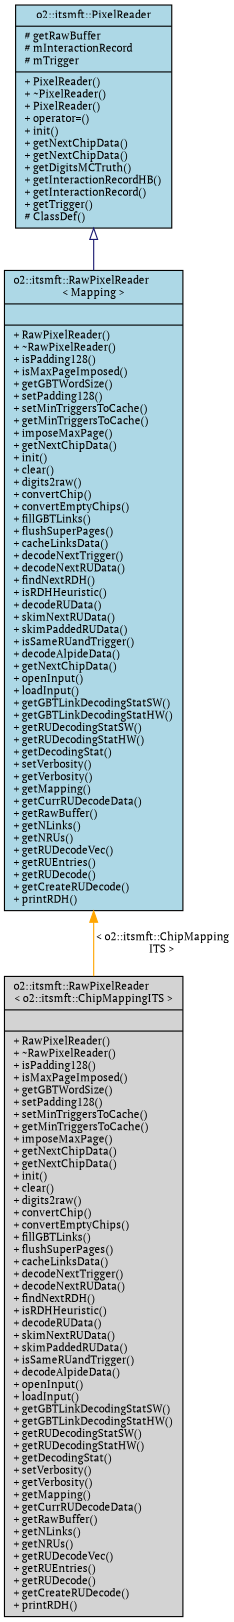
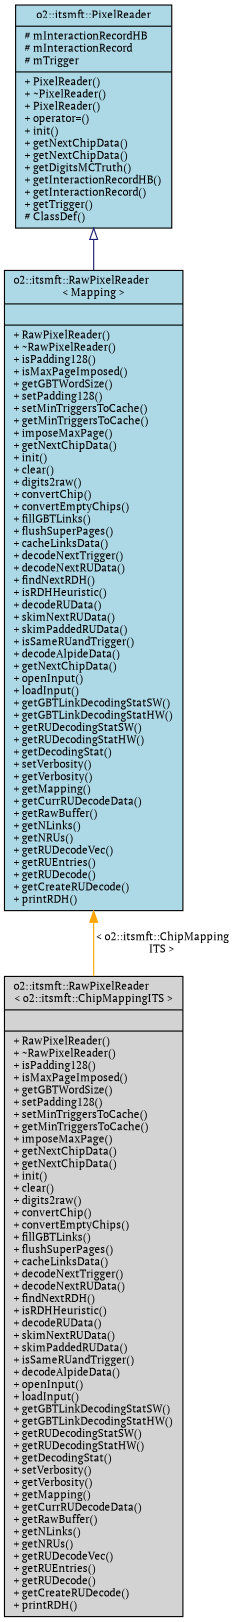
  digraph {
    fontname="PT Serif"
    node [color=black fillcolor=lightblue fontname="PT Serif" fontsize=10 shape=record style=filled]
    edge [dir=back fontname="PT Serif" fontsize=10 labelfontname=Helvetica labelfontsize=10 style=solid]
    n1 [fontcolor=black height=0.2 label="{o2::itsmft::RawPixelReader\l\< Mapping \>\n||+ RawPixelReader()\l+ ~RawPixelReader()\l+ isPadding128()\l+ isMaxPageImposed()\l+ getGBTWordSize()\l+ setPadding128()\l+ setMinTriggersToCache()\l+ getMinTriggersToCache()\l+ imposeMaxPage()\l+ getNextChipData()\l+ init()\l+ clear()\l+ digits2raw()\l+ convertChip()\l+ convertEmptyChips()\l+ fillGBTLinks()\l+ flushSuperPages()\l+ cacheLinksData()\l+ decodeNextTrigger()\l+ decodeNextRUData()\l+ findNextRDH()\l+ isRDHHeuristic()\l+ decodeRUData()\l+ skimNextRUData()\l+ skimPaddedRUData()\l+ isSameRUandTrigger()\l+ decodeAlpideData()\l+ getNextChipData()\l+ openInput()\l+ loadInput()\l+ getGBTLinkDecodingStatSW()\l+ getGBTLinkDecodingStatHW()\l+ getRUDecodingStatSW()\l+ getRUDecodingStatHW()\l+ getDecodingStat()\l+ setVerbosity()\l+ getVerbosity()\l+ getMapping()\l+ getCurrRUDecodeData()\l+ getRawBuffer()\l+ getNLinks()\l+ getNRUs()\l+ getRUDecodeVec()\l+ getRUEntries()\l+ getRUDecode()\l+ getCreateRUDecode()\l+ printRDH()\l}" width=0.4]
    n2 [height=0.2 label="{o2::itsmft::RawPixelReader\l\< o2::itsmft::ChipMappingITS \>\n||+ RawPixelReader()\l+ ~RawPixelReader()\l+ isPadding128()\l+ isMaxPageImposed()\l+ getGBTWordSize()\l+ setPadding128()\l+ setMinTriggersToCache()\l+ getMinTriggersToCache()\l+ imposeMaxPage()\l+ getNextChipData()\l+ getNextChipData()\l+ init()\l+ clear()\l+ digits2raw()\l+ convertChip()\l+ convertEmptyChips()\l+ fillGBTLinks()\l+ flushSuperPages()\l+ cacheLinksData()\l+ decodeNextTrigger()\l+ decodeNextRUData()\l+ findNextRDH()\l+ isRDHHeuristic()\l+ decodeRUData()\l+ skimNextRUData()\l+ skimPaddedRUData()\l+ isSameRUandTrigger()\l+ decodeAlpideData()\l+ openInput()\l+ loadInput()\l+ getGBTLinkDecodingStatSW()\l+ getGBTLinkDecodingStatHW()\l+ getRUDecodingStatSW()\l+ getRUDecodingStatHW()\l+ getDecodingStat()\l+ setVerbosity()\l+ getVerbosity()\l+ getMapping()\l+ getCurrRUDecodeData()\l+ getRawBuffer()\l+ getNLinks()\l+ getNRUs()\l+ getRUDecodeVec()\l+ getRUEntries()\l+ getRUDecode()\l+ getCreateRUDecode()\l+ printRDH()\l}" width=0.4 fillcolor=lightgrey]
-   n3 [height=0.2 label="{o2::itsmft::PixelReader\n|# getRawBuffer\l# mInteractionRecord\l# mTrigger\l|+ PixelReader()\l+ ~PixelReader()\l+ PixelReader()\l+ operator=()\l+ init()\l+ getNextChipData()\l+ getNextChipData()\l+ getDigitsMCTruth()\l+ getInteractionRecordHB()\l+ getInteractionRecord()\l+ getTrigger()\l# ClassDef()\l}" width=0.4]
+   n3 [height=0.2 label="{o2::itsmft::PixelReader\n|# mInteractionRecordHB\l# mInteractionRecord\l# mTrigger\l|+ PixelReader()\l+ ~PixelReader()\l+ PixelReader()\l+ operator=()\l+ init()\l+ getNextChipData()\l+ getNextChipData()\l+ getDigitsMCTruth()\l+ getInteractionRecordHB()\l+ getInteractionRecord()\l+ getTrigger()\l# ClassDef()\l}" width=0.4]
    n1 -> n2 [color=orange label=" \< o2::itsmft::ChipMapping\lITS \>"]
    n3 -> n1 [arrowtail=onormal color=midnightblue]
  }
